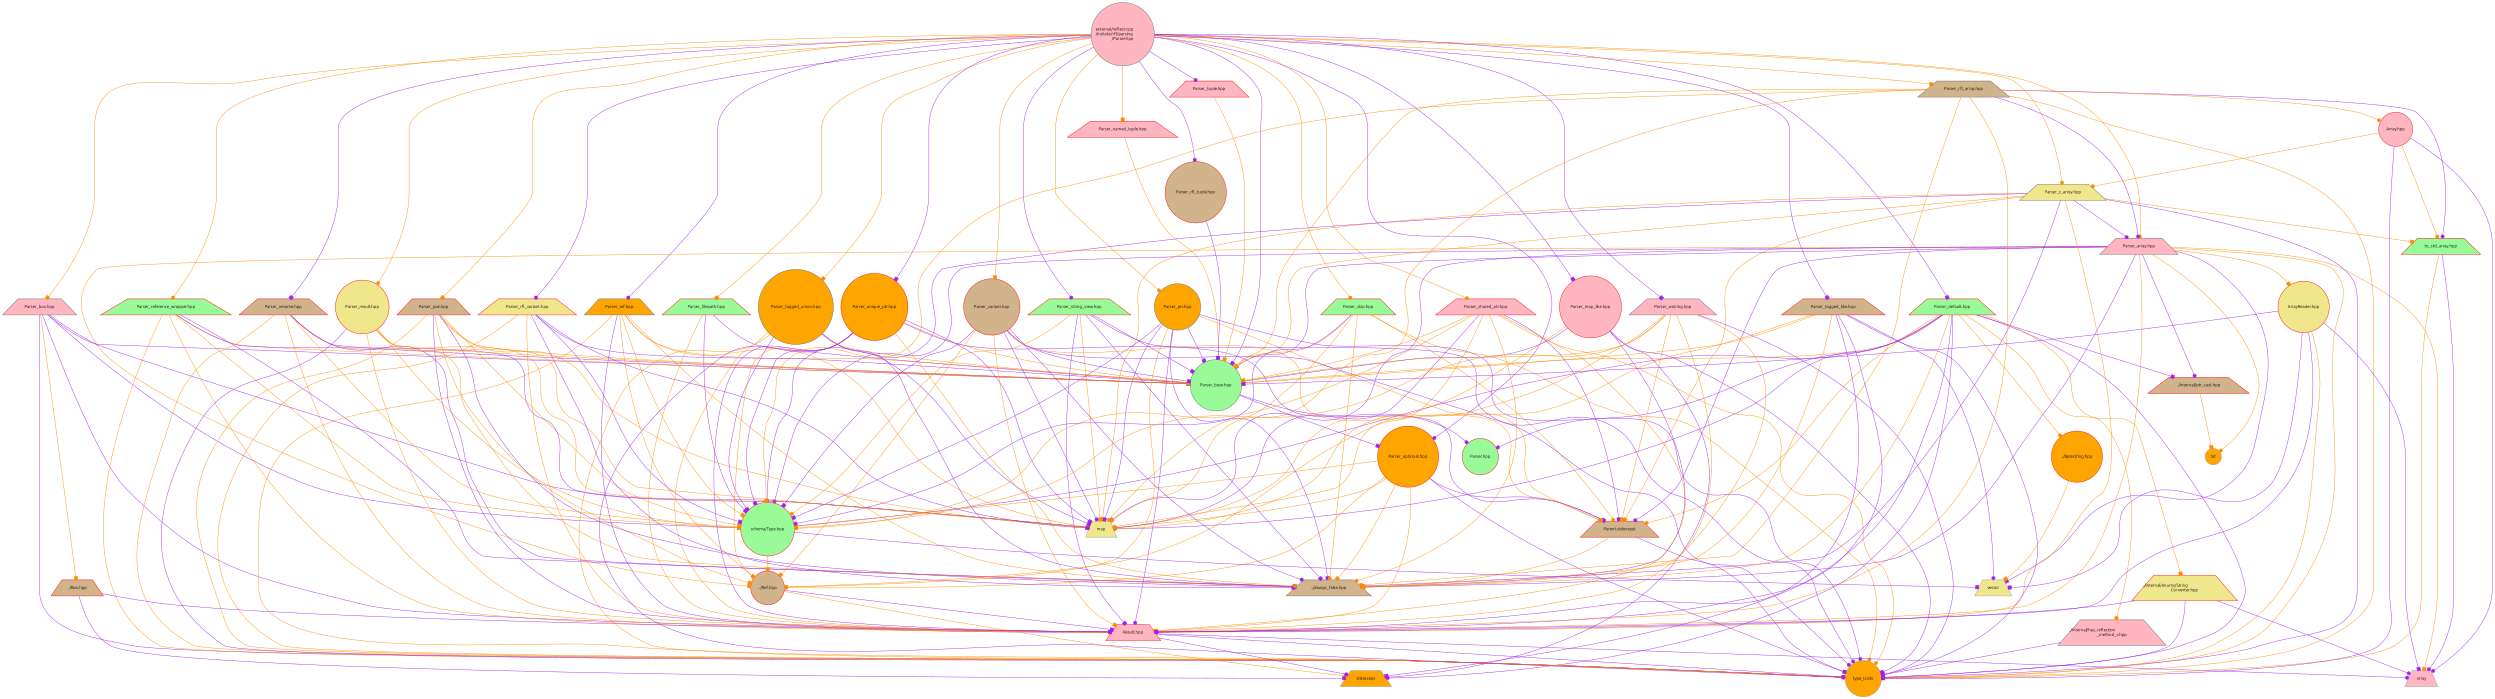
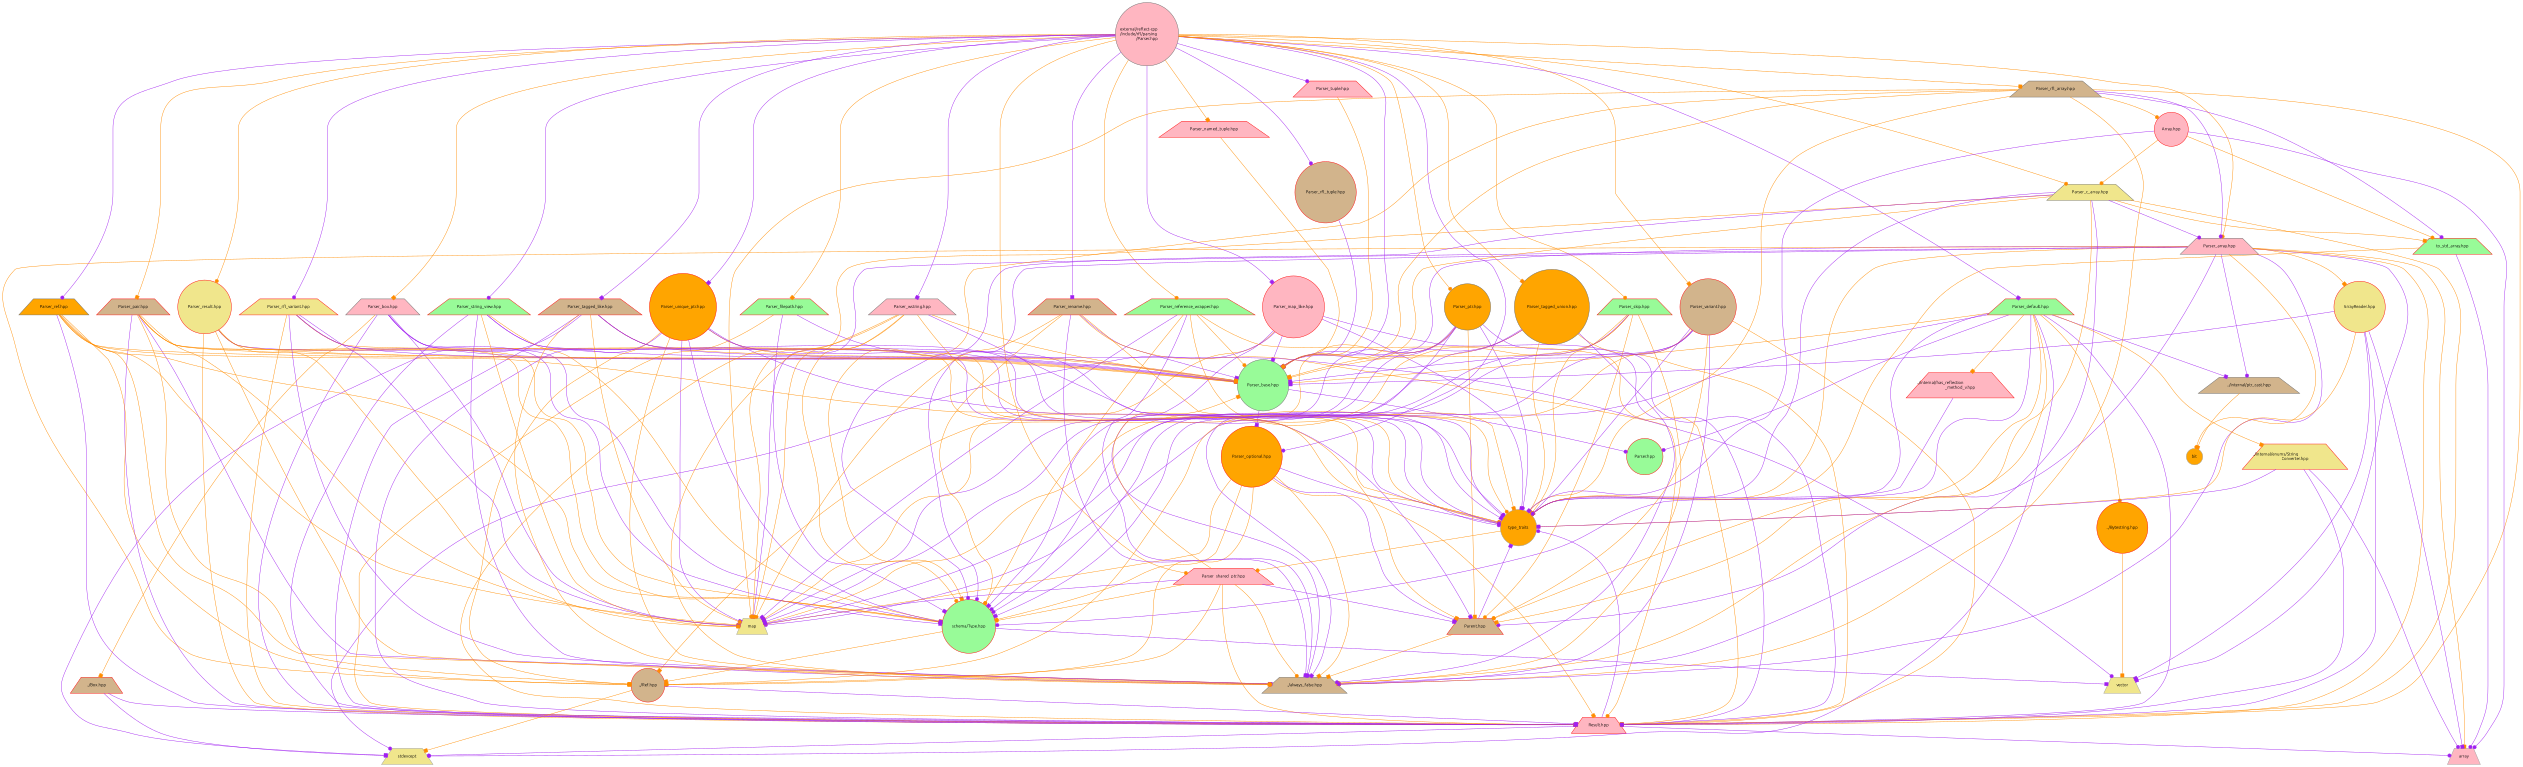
  digraph {
    fontname=Ubuntu
    node [color=red fillcolor=lightpink fontname=Ubuntu fontsize=10 shape=trapezium style=filled]
    edge [arrowhead=box color=darkorange fontname=Ubuntu fontsize=10 labelfontname=Helvetica labelfontsize=10 style=solid]
    n1 [color=gray40 fontcolor=black height=0.2 label="external/reflect-cpp\l/include/rfl/parsing\l/Parser.hpp" shape=circle width=0.4]
    n2 [color=grey40 height=0.2 label="Parser_array.hpp" width=0.4]
    n3 [color=grey40 fillcolor=palegreen height=0.2 label="Parser_base.hpp" shape=circle width=0.4]
    n4 [color=grey40 height=0.2 label="Parser_box.hpp" width=0.4]
    n5 [color=grey40 fillcolor=khaki height=0.2 label="Parser_c_array.hpp" width=0.4]
    n6 [fillcolor=palegreen height=0.2 label="Parser_default.hpp" width=0.4]
    n7 [fillcolor=palegreen height=0.2 label="Parser_filepath.hpp" width=0.4]
    n8 [height=0.2 label="Parser_map_like.hpp" shape=circle width=0.4]
    n9 [height=0.2 label="Parser_named_tuple.hpp" width=0.4]
    n10 [fillcolor=orange height=0.2 label="Parser_optional.hpp" shape=circle width=0.4]
    n11 [fillcolor=tan height=0.2 label="Parser_pair.hpp" width=0.4]
    n12 [color=grey40 fillcolor=orange height=0.2 label="Parser_ptr.hpp" shape=circle width=0.4]
    n13 [color=grey40 fillcolor=orange height=0.2 label="Parser_ref.hpp" width=0.4]
    n14 [fillcolor=palegreen height=0.2 label="Parser_reference_wrapper.hpp" width=0.4]
    n15 [fillcolor=tan height=0.2 label="Parser_rename.hpp" width=0.4]
    n16 [fillcolor=khaki height=0.2 label="Parser_result.hpp" shape=circle width=0.4]
    n17 [color=grey40 fillcolor=tan height=0.2 label="Parser_rfl_array.hpp" width=0.4]
    n18 [fillcolor=tan height=0.2 label="Parser_rfl_tuple.hpp" shape=circle width=0.4]
    n19 [fillcolor=khaki height=0.2 label="Parser_rfl_variant.hpp" width=0.4]
    n20 [height=0.2 label="Parser_shared_ptr.hpp" width=0.4]
    n21 [fillcolor=palegreen height=0.2 label="Parser_skip.hpp" width=0.4]
    n22 [fillcolor=palegreen height=0.2 label="Parser_string_view.hpp" width=0.4]
    n23 [color=grey40 fillcolor=orange height=0.2 label="Parser_tagged_union.hpp" shape=circle width=0.4]
    n24 [height=0.2 label="Parser_tuple.hpp" width=0.4]
    n25 [fillcolor=orange height=0.2 label="Parser_unique_ptr.hpp" shape=circle width=0.4]
    n26 [fillcolor=tan height=0.2 label="Parser_variant.hpp" shape=circle width=0.4]
    n27 [fillcolor=tan height=0.2 label="Parser_tagged_like.hpp" width=0.4]
    n28 [color=grey40 height=0.2 label="Parser_wstring.hpp" width=0.4]
    n29 [color=grey60 height=0.2 label=array width=0.4]
    n30 [color=grey60 fillcolor=orange height=0.2 label=bit shape=circle width=0.4]
    n31 [color=grey60 fillcolor=khaki height=0.2 label=map width=0.4]
    n32 [color=grey60 fillcolor=orange height=0.2 label=type_traits shape=circle width=0.4]
    n33 [color=grey60 fillcolor=khaki height=0.2 label=vector width=0.4]
    n34 [fillcolor=tan height=0.2 label="../Ref.hpp" shape=circle width=0.4]
    n35 [height=0.2 label="Result.hpp" width=0.4]
    n36 [color=grey40 fillcolor=tan height=0.2 label="../always_false.hpp" width=0.4]
-   n37 [fillcolor=tan height=0.2 label="../internal/ptr_cast.hpp" width=0.4]
+   n37 [color=grey40 fillcolor=tan height=0.2 label="../internal/ptr_cast.hpp" width=0.4]
    n38 [fillcolor=khaki height=0.2 label="ArrayReader.hpp" shape=circle width=0.4]
-   n39 [fillcolor=tan height=0.2 label="Parent.stdexcept" width=0.4]
+   n39 [fillcolor=tan height=0.2 label="Parent.hpp" width=0.4]
    n40 [fillcolor=palegreen height=0.2 label="schema/Type.hpp" shape=circle width=0.4]
    n41 [fillcolor=palegreen height=0.2 label="Parser.hpp" shape=circle width=0.4]
    n42 [fillcolor=tan height=0.2 label="../Box.hpp" width=0.4]
    n43 [fillcolor=palegreen height=0.2 label="to_std_array.hpp" width=0.4]
-   n44 [color=grey60 fillcolor=orange height=0.2 label=stdexcept width=0.4]
+   n44 [color=grey60 fillcolor=khaki height=0.2 label=stdexcept width=0.4]
    n45 [fillcolor=orange height=0.2 label="../Bytestring.hpp" shape=circle width=0.4]
    n46 [fillcolor=khaki height=0.2 label="../internal/enums/String\lConverter.hpp" width=0.4]
-   n47 [color=grey40 height=0.2 label="../internal/has_reflection\l_method_v.hpp" width=0.4]
+   n47 [height=0.2 label="../internal/has_reflection\l_method_v.hpp" width=0.4]
    n48 [height=0.2 label="Array.hpp" shape=circle width=0.4]
    n1 -> n2 [arrowhead=dot]
    n1 -> n3 [color=purple]
    n1 -> n4
    n1 -> n5 [arrowhead=dot]
    n1 -> n6 [color=purple]
    n1 -> n7
    n1 -> n8 [color=purple]
    n1 -> n9
    n1 -> n10 [arrowhead=dot color=purple]
    n1 -> n11
    n1 -> n12 [arrowhead=dot]
    n1 -> n13 [arrowhead=dot color=purple]
    n1 -> n14 [arrowhead=dot]
    n1 -> n15 [color=purple]
    n1 -> n16 [arrowhead=dot]
    n1 -> n17
    n1 -> n18 [arrowhead=dot color=purple]
    n1 -> n19 [arrowhead=dot color=purple]
    n1 -> n20 [arrowhead=dot]
    n1 -> n21 [arrowhead=dot]
    n1 -> n22 [arrowhead=dot color=purple]
    n1 -> n23
    n1 -> n24 [arrowhead=dot color=purple]
    n1 -> n25 [color=purple]
    n1 -> n26
    n1 -> n27 [color=purple]
    n1 -> n28 [color=purple]
    n2 -> n3 [color=purple]
    n2 -> n29
    n2 -> n30 [arrowhead=dot]
    n2 -> n31 [color=purple]
    n2 -> n32
    n2 -> n33 [color=purple]
    n2 -> n34
    n2 -> n35 [arrowhead=dot]
    n2 -> n36 [arrowhead=dot color=purple]
    n2 -> n37 [arrowhead=dot color=purple]
    n2 -> n38
    n2 -> n39 [arrowhead=dot color=purple]
    n2 -> n40 [arrowhead=dot color=purple]
    n3 -> n10 [color=purple]
    n3 -> n41 [arrowhead=dot color=purple]
    n4 -> n3 [color=purple]
    n4 -> n31 [arrowhead=dot color=purple]
    n4 -> n32 [arrowhead=dot color=purple]
    n4 -> n35 [color=purple]
    n4 -> n40 [color=purple]
    n4 -> n42
    n5 -> n2 [arrowhead=dot color=purple]
    n5 -> n3 [arrowhead=dot]
    n5 -> n31
    n5 -> n32 [color=purple]
    n5 -> n35 [arrowhead=dot]
    n5 -> n36 [color=purple]
    n5 -> n39
    n5 -> n40 [arrowhead=dot color=purple]
    n5 -> n43
    n6 -> n3 [arrowhead=dot]
    n6 -> n31 [arrowhead=dot color=purple]
    n6 -> n32 [color=purple]
    n6 -> n35 [arrowhead=dot color=purple]
    n6 -> n36
    n6 -> n37 [color=purple]
    n6 -> n39 [arrowhead=dot]
    n6 -> n40 [arrowhead=dot color=purple]
    n6 -> n41 [arrowhead=dot color=purple]
    n6 -> n44 [arrowhead=dot color=purple]
    n6 -> n45 [arrowhead=dot]
    n6 -> n46
    n6 -> n47
    n7 -> n3 [arrowhead=dot color=purple]
    n7 -> n35
    n7 -> n40 [color=purple]
    n8 -> n3 [color=purple]
    n8 -> n31
    n8 -> n32 [color=purple]
+   n8 -> n35 [arrowhead=dot color=purple]
    n8 -> n36 [arrowhead=dot color=purple]
    n8 -> n44 [arrowhead=dot color=purple]
    n9 -> n3 [arrowhead=dot]
    n10 -> n31 [arrowhead=dot]
    n10 -> n32 [arrowhead=dot color=purple]
    n10 -> n34 [arrowhead=dot]
    n10 -> n35
    n10 -> n36
    n10 -> n39 [color=purple]
    n10 -> n40 [arrowhead=dot]
    n11 -> n3 [arrowhead=dot]
    n11 -> n31
    n11 -> n32 [arrowhead=dot]
    n11 -> n34
    n11 -> n35 [arrowhead=dot color=purple]
    n11 -> n36 [color=purple]
    n11 -> n40
    n12 -> n3 [color=purple]
    n12 -> n31 [color=purple]
    n12 -> n32 [arrowhead=dot color=purple]
    n12 -> n34
    n12 -> n35 [arrowhead=dot color=purple]
    n12 -> n36 [color=purple]
    n12 -> n39
    n12 -> n40 [color=purple]
    n13 -> n3 [arrowhead=dot]
    n13 -> n31
    n13 -> n32
    n13 -> n34
    n13 -> n35 [color=purple]
    n13 -> n36 [arrowhead=dot]
    n13 -> n40
    n14 -> n3 [arrowhead=dot]
    n14 -> n31 [color=purple]
    n14 -> n32
    n14 -> n35
    n14 -> n36 [color=purple]
    n14 -> n40 [arrowhead=dot]
    n15 -> n3 [color=purple]
    n15 -> n31 [arrowhead=dot]
    n15 -> n32 [arrowhead=dot]
    n15 -> n35 [arrowhead=dot]
    n15 -> n36 [color=purple]
    n15 -> n40 [arrowhead=dot]
    n16 -> n3 [arrowhead=dot]
    n16 -> n31 [arrowhead=dot]
    n16 -> n32 [arrowhead=dot color=purple]
    n16 -> n35
    n16 -> n36
    n16 -> n40 [arrowhead=dot]
    n17 -> n2 [arrowhead=dot color=purple]
    n17 -> n3
    n17 -> n31 [arrowhead=dot]
    n17 -> n32 [arrowhead=dot]
    n17 -> n35
    n17 -> n36
    n17 -> n40
    n17 -> n43 [arrowhead=dot color=purple]
    n17 -> n48 [arrowhead=dot]
    n18 -> n3 [color=purple]
    n19 -> n3 [arrowhead=dot color=purple]
    n19 -> n31 [color=purple]
    n19 -> n32 [arrowhead=dot]
    n19 -> n35
    n19 -> n36 [color=purple]
    n19 -> n40 [color=purple]
    n20 -> n3
    n20 -> n31 [arrowhead=dot color=purple]
-   n20 -> n32 [arrowhead=dot]
+   n32 -> n20 [arrowhead=dot]
    n20 -> n34 [arrowhead=dot]
    n20 -> n35
    n20 -> n36 [arrowhead=dot]
    n20 -> n39 [color=purple]
    n20 -> n40 [arrowhead=dot]
    n21 -> n3
    n21 -> n31 [arrowhead=dot]
    n21 -> n32 [arrowhead=dot]
    n21 -> n36 [arrowhead=dot]
    n21 -> n39 [arrowhead=dot]
    n21 -> n40 [arrowhead=dot color=purple]
    n22 -> n3 [color=purple]
    n22 -> n31
    n22 -> n32 [arrowhead=dot color=purple]
    n22 -> n35 [color=purple]
    n22 -> n36 [color=purple]
    n22 -> n40 [arrowhead=dot]
    n23 -> n3
    n23 -> n31 [color=purple]
    n23 -> n32 [arrowhead=dot]
    n23 -> n35
    n23 -> n36 [arrowhead=dot color=purple]
    n23 -> n40 [arrowhead=dot color=purple]
    n24 -> n3
    n25 -> n3 [arrowhead=dot]
    n25 -> n31 [color=purple]
    n25 -> n32 [arrowhead=dot color=purple]
    n25 -> n34 [arrowhead=dot]
    n25 -> n35 [color=purple]
    n25 -> n36 [arrowhead=dot]
    n25 -> n39 [color=purple]
    n25 -> n40 [color=purple]
    n26 -> n3 [color=purple]
    n26 -> n31 [arrowhead=dot color=purple]
    n26 -> n32 [arrowhead=dot color=purple]
    n26 -> n34
    n26 -> n35
    n26 -> n36 [arrowhead=dot color=purple]
    n26 -> n39 [arrowhead=dot]
    n26 -> n40 [color=purple]
    n27 -> n3
    n27 -> n31 [arrowhead=dot]
    n27 -> n32 [color=purple]
    n27 -> n33 [arrowhead=dot color=purple]
    n27 -> n35 [arrowhead=dot color=purple]
    n27 -> n36 [arrowhead=dot]
    n27 -> n44 [color=purple]
    n28 -> n3
    n28 -> n31 [arrowhead=dot]
    n28 -> n32 [arrowhead=dot color=purple]
    n28 -> n35 [arrowhead=dot]
    n28 -> n36
    n28 -> n39
    n28 -> n40 [arrowhead=dot]
    n34 -> n35 [color=purple]
    n34 -> n44
    n35 -> n29 [arrowhead=dot color=purple]
    n35 -> n32 [arrowhead=dot color=purple]
    n35 -> n44 [arrowhead=dot color=purple]
    n37 -> n30
    n38 -> n3 [color=purple]
    n38 -> n29 [color=purple]
    n38 -> n32 [arrowhead=dot]
    n38 -> n33 [color=purple]
    n38 -> n35 [color=purple]
    n39 -> n32 [color=purple]
    n39 -> n36
    n40 -> n33 [color=purple]
    n40 -> n34
    n42 -> n35 [arrowhead=dot color=purple]
    n42 -> n44 [color=purple]
    n43 -> n29 [arrowhead=dot color=purple]
    n43 -> n32
    n45 -> n33
    n46 -> n29 [arrowhead=dot color=purple]
    n46 -> n32 [color=purple]
    n46 -> n35 [arrowhead=dot color=purple]
    n47 -> n32 [arrowhead=dot color=purple]
    n48 -> n5 [arrowhead=dot]
    n48 -> n29 [arrowhead=dot color=purple]
    n48 -> n32 [color=purple]
    n48 -> n43 [arrowhead=dot]
  }
